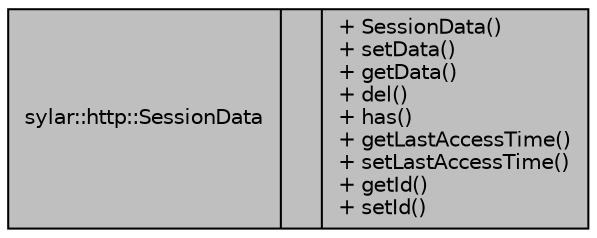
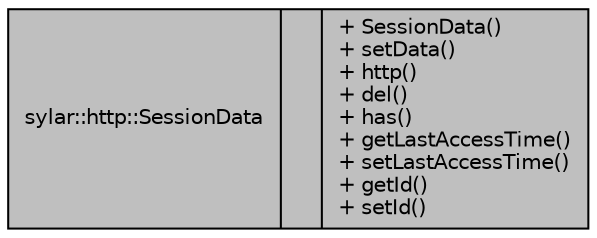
  digraph {
    rankdir=LR
-   n1 [color=black fillcolor=grey75 fontcolor=black fontname=Helvetica fontsize=10 height=0.2 label="{sylar::http::SessionData\n||+ SessionData()\l+ setData()\l+ getData()\l+ del()\l+ has()\l+ getLastAccessTime()\l+ setLastAccessTime()\l+ getId()\l+ setId()\l}" shape=record style=filled width=0.4]
+   n1 [color=black fillcolor=grey75 fontcolor=black fontname=Helvetica fontsize=10 height=0.2 label="{sylar::http::SessionData\n||+ SessionData()\l+ setData()\l+ http()\l+ del()\l+ has()\l+ getLastAccessTime()\l+ setLastAccessTime()\l+ getId()\l+ setId()\l}" shape=record style=filled width=0.4]
  }
